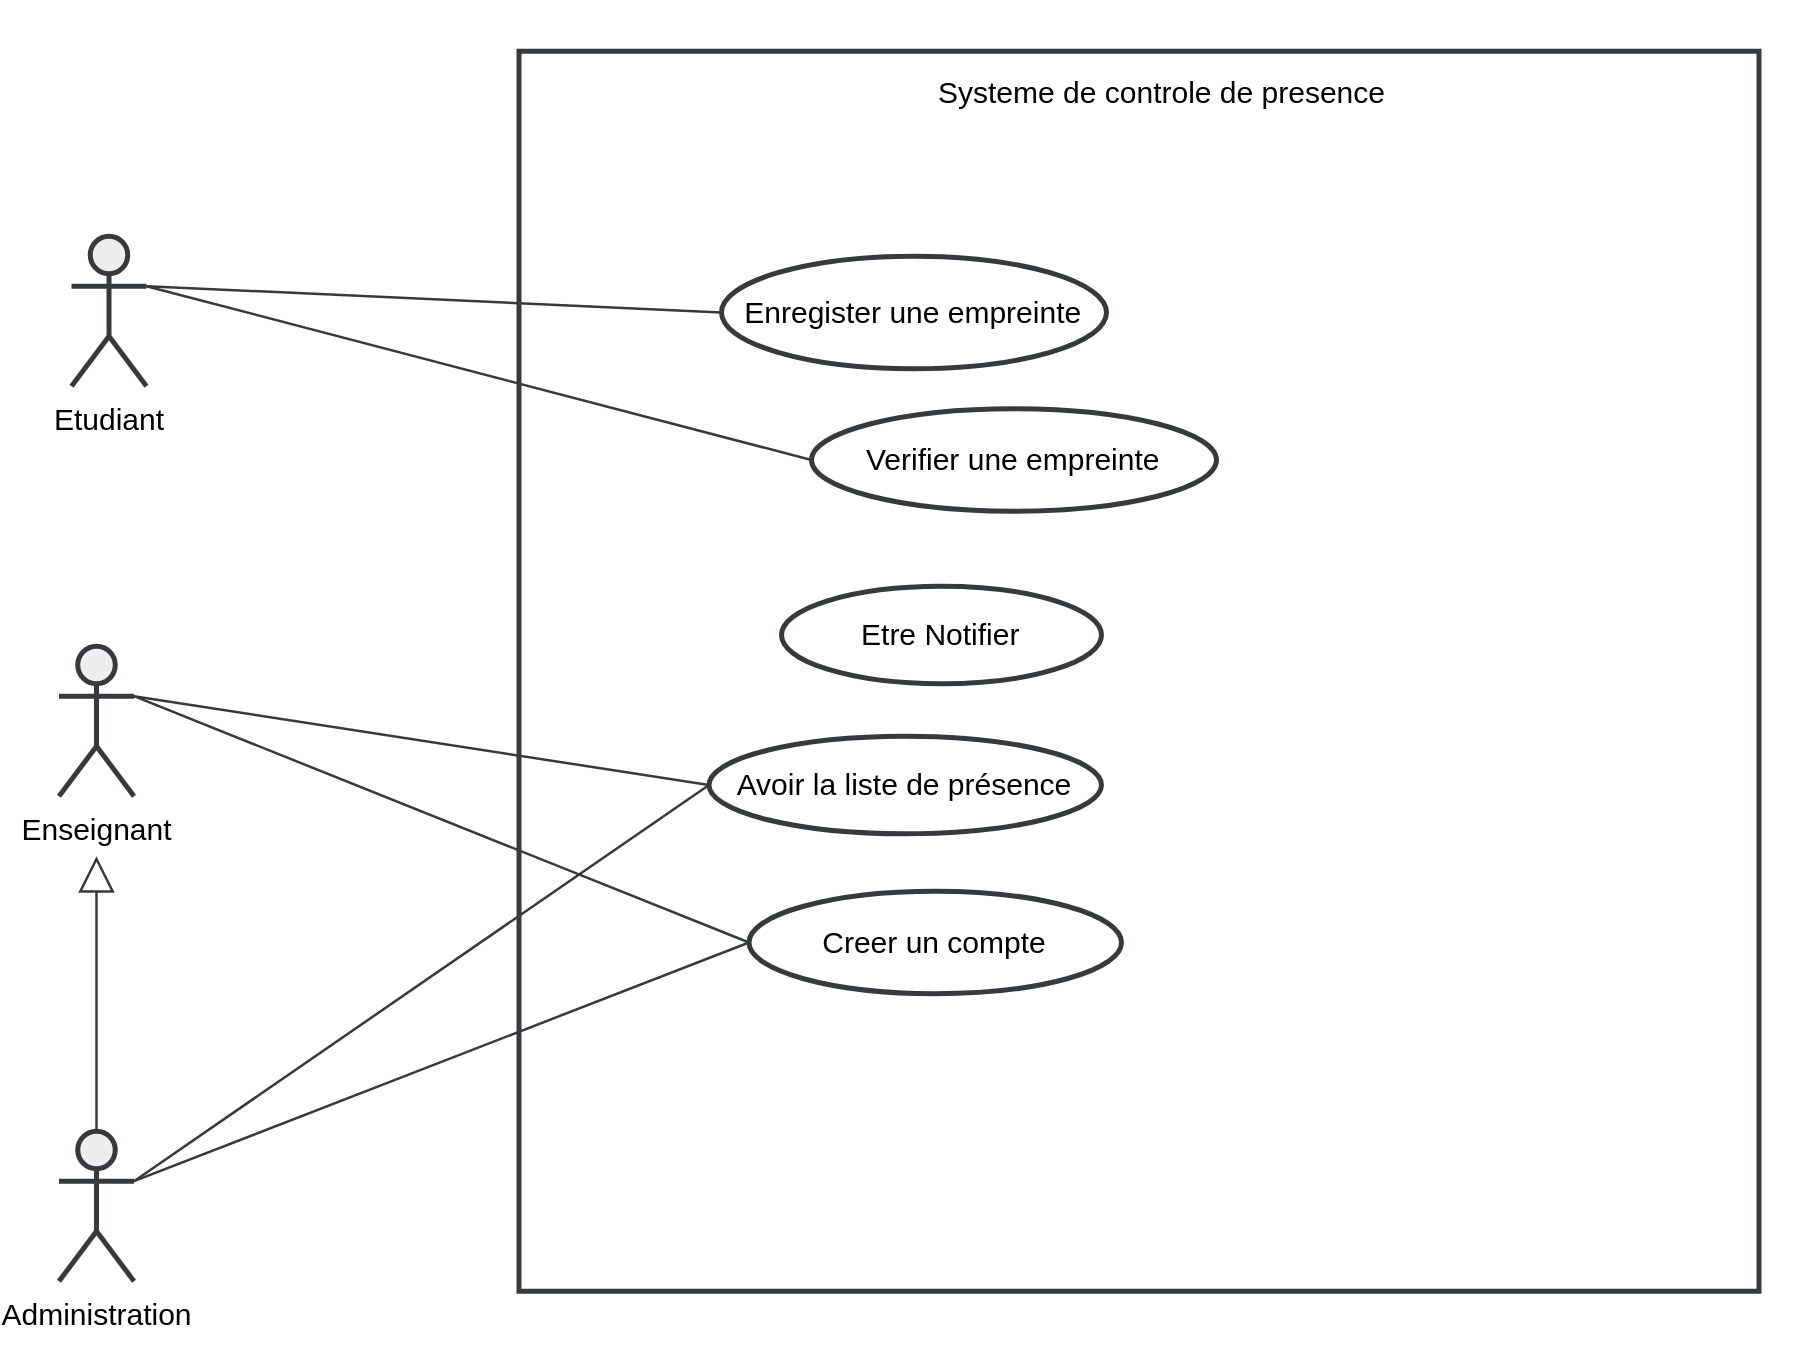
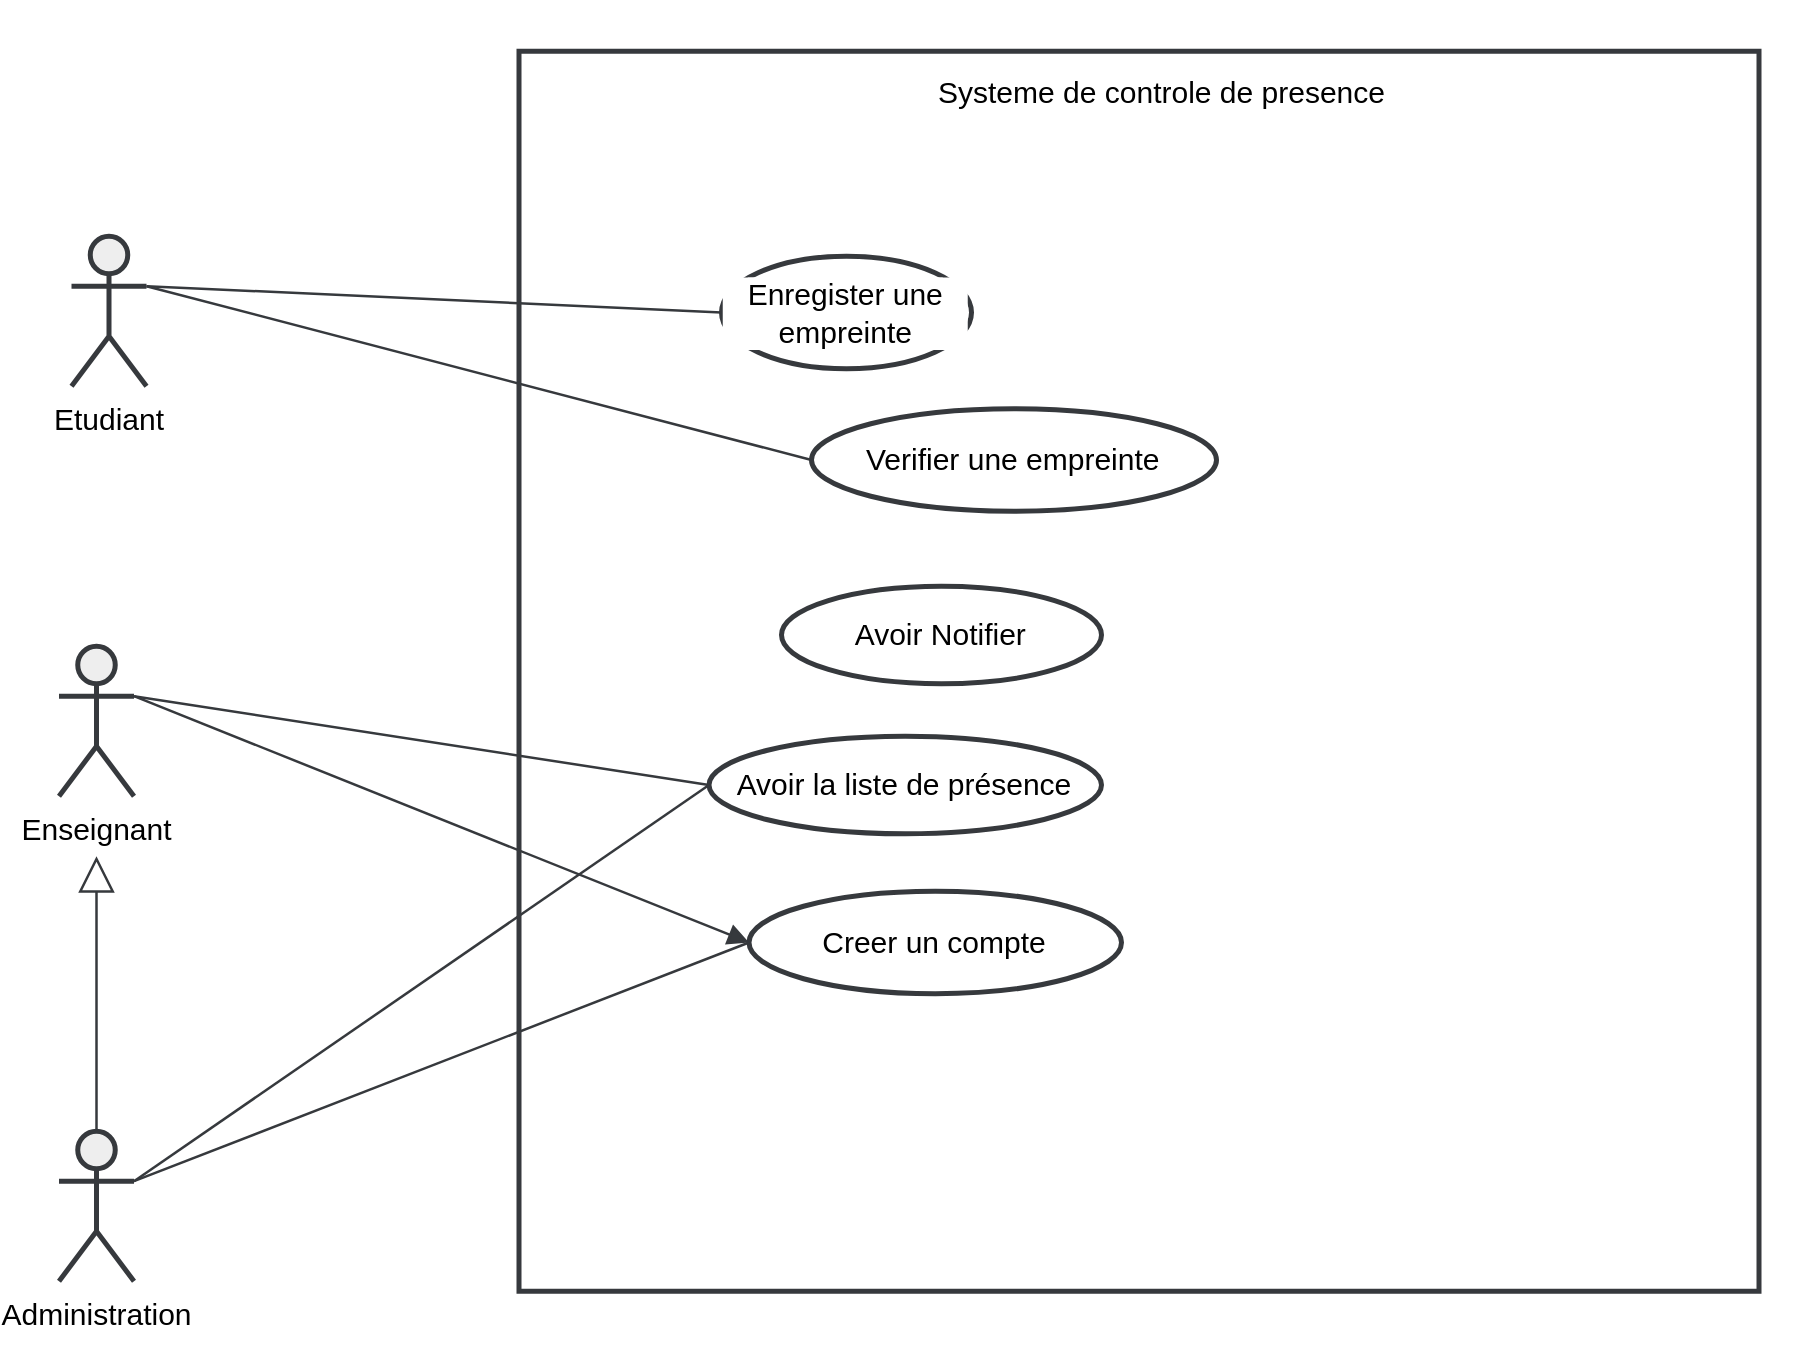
  <mxCell id="0" />
  <mxCell id="1" parent="0" />
  <mxCell id="2" value="" style="whiteSpace=wrap;html=1;aspect=fixed;strokeWidth=2;fillColor=none;strokeColor=#36393d;" parent="1" vertex="1"><mxGeometry x="204" y="20" width="496" height="496" as="geometry" /></mxCell>
  <mxCell id="3" value="&lt;font style=&quot;background-color: rgb(255, 255, 255);&quot; color=&quot;#000000&quot;&gt;Etudiant&lt;/font&gt;" style="shape=umlActor;html=1;verticalLabelPosition=bottom;verticalAlign=top;align=center;strokeWidth=2;fillColor=#eeeeee;strokeColor=#36393d;" parent="1" vertex="1"><mxGeometry x="25" y="94" width="30" height="60" as="geometry" /></mxCell>
  <mxCell id="4" value="&lt;font style=&quot;background-color: rgb(255, 255, 255);&quot; color=&quot;#000000&quot;&gt;Enseignant&lt;/font&gt;" style="shape=umlActor;html=1;verticalLabelPosition=bottom;verticalAlign=top;align=center;strokeWidth=2;fillColor=#eeeeee;strokeColor=#36393d;" parent="1" vertex="1"><mxGeometry x="20" y="258" width="30" height="60" as="geometry" /></mxCell>
  <mxCell id="5" value="&lt;font style=&quot;background-color: rgb(255, 255, 255);&quot; color=&quot;#000000&quot;&gt;Administration&lt;/font&gt;" style="shape=umlActor;html=1;verticalLabelPosition=bottom;verticalAlign=top;align=center;strokeWidth=2;fillColor=#eeeeee;strokeColor=#36393d;" parent="1" vertex="1"><mxGeometry x="20" y="452" width="30" height="60" as="geometry" /></mxCell>
- <mxCell id="6" value="&lt;font style=&quot;background-color: rgb(255, 255, 255);&quot; color=&quot;#000000&quot;&gt;Enregister une empreinte&lt;/font&gt;" style="ellipse;whiteSpace=wrap;html=1;labelBackgroundColor=#FFFFFF;strokeWidth=2;fillColor=none;strokeColor=#36393d;" parent="1" vertex="1"><mxGeometry x="285" y="102" width="154" height="45" as="geometry" /></mxCell>
+ <mxCell id="6" value="&lt;font style=&quot;background-color: rgb(255, 255, 255);&quot; color=&quot;#000000&quot;&gt;Enregister une empreinte&lt;/font&gt;" style="ellipse;whiteSpace=wrap;html=1;labelBackgroundColor=#FFFFFF;strokeWidth=2;fillColor=none;strokeColor=#36393d;" parent="1" vertex="1"><mxGeometry x="285" y="102" width="100" height="45" as="geometry" /></mxCell>
  <mxCell id="7" value="&lt;font style=&quot;background-color: rgb(255, 255, 255);&quot; color=&quot;#000000&quot;&gt;Verifier une empreinte&lt;/font&gt;" style="ellipse;whiteSpace=wrap;html=1;labelBackgroundColor=#FFFFFF;strokeWidth=2;fillColor=none;strokeColor=#36393d;" parent="1" vertex="1"><mxGeometry x="321" y="163" width="162" height="41" as="geometry" /></mxCell>
  <mxCell id="8" value="&lt;font style=&quot;background-color: rgb(255, 255, 255);&quot; color=&quot;#000000&quot;&gt;Avoir la liste de présence&lt;/font&gt;" style="ellipse;whiteSpace=wrap;html=1;labelBackgroundColor=#FFFFFF;strokeWidth=2;fillColor=none;strokeColor=#36393d;" parent="1" vertex="1"><mxGeometry x="280" y="294" width="157" height="39" as="geometry" /></mxCell>
  <mxCell id="9" value="&lt;font style=&quot;background-color: rgb(255, 255, 255);&quot; color=&quot;#000000&quot;&gt;Creer un compte&lt;/font&gt;" style="ellipse;whiteSpace=wrap;html=1;labelBackgroundColor=#FFFFFF;strokeWidth=2;fillColor=none;strokeColor=#36393d;" parent="1" vertex="1"><mxGeometry x="296" y="356" width="149" height="41" as="geometry" /></mxCell>
- <mxCell id="10" value="&lt;font style=&quot;background-color: rgb(255, 255, 255);&quot; color=&quot;#000000&quot;&gt;Etre Notifier&lt;/font&gt;" style="ellipse;whiteSpace=wrap;html=1;labelBackgroundColor=#FFFFFF;strokeWidth=2;fillColor=none;strokeColor=#36393d;" parent="1" vertex="1"><mxGeometry x="309" y="234" width="128" height="39" as="geometry" /></mxCell>
+ <mxCell id="10" value="&lt;font style=&quot;background-color: rgb(255, 255, 255);&quot; color=&quot;#000000&quot;&gt;Avoir Notifier&lt;/font&gt;" style="ellipse;whiteSpace=wrap;html=1;labelBackgroundColor=#FFFFFF;strokeWidth=2;fillColor=none;strokeColor=#36393d;" parent="1" vertex="1"><mxGeometry x="309" y="234" width="128" height="39" as="geometry" /></mxCell>
  <mxCell id="11" value="" style="edgeStyle=none;html=1;endArrow=none;verticalAlign=bottom;fontColor=#000000;fillColor=#eeeeee;strokeColor=#36393d;entryX=0;entryY=0.5;entryDx=0;entryDy=0;exitX=1;exitY=0.333;exitDx=0;exitDy=0;exitPerimeter=0;" parent="1" source="3" target="6" edge="1"><mxGeometry width="160" relative="1" as="geometry"><mxPoint x="342" y="451" as="sourcePoint" /><mxPoint x="502" y="451" as="targetPoint" /></mxGeometry></mxCell>
  <mxCell id="12" value="" style="edgeStyle=none;html=1;endArrow=none;verticalAlign=bottom;fontColor=#000000;fillColor=#eeeeee;strokeColor=#36393d;entryX=0;entryY=0.5;entryDx=0;entryDy=0;exitX=1;exitY=0.333;exitDx=0;exitDy=0;exitPerimeter=0;" parent="1" source="3" target="7" edge="1"><mxGeometry width="160" relative="1" as="geometry"><mxPoint x="65" y="124" as="sourcePoint" /><mxPoint x="295" y="134.5" as="targetPoint" /></mxGeometry></mxCell>
  <mxCell id="13" value="" style="edgeStyle=none;html=1;endArrow=none;verticalAlign=bottom;fontColor=#000000;fillColor=#eeeeee;strokeColor=#36393d;entryX=0;entryY=0.5;entryDx=0;entryDy=0;exitX=1;exitY=0.333;exitDx=0;exitDy=0;exitPerimeter=0;" parent="1" source="5" target="8" edge="1"><mxGeometry width="160" relative="1" as="geometry"><mxPoint x="75" y="134" as="sourcePoint" /><mxPoint x="305" y="144.5" as="targetPoint" /></mxGeometry></mxCell>
  <mxCell id="14" value="" style="edgeStyle=none;html=1;endArrow=none;verticalAlign=bottom;fontColor=#000000;fillColor=#eeeeee;strokeColor=#36393d;entryX=0;entryY=0.5;entryDx=0;entryDy=0;exitX=1;exitY=0.333;exitDx=0;exitDy=0;exitPerimeter=0;" parent="1" source="5" target="9" edge="1"><mxGeometry width="160" relative="1" as="geometry"><mxPoint x="85" y="144" as="sourcePoint" /><mxPoint x="315" y="154.5" as="targetPoint" /></mxGeometry></mxCell>
  <mxCell id="15" value="" style="edgeStyle=none;html=1;endArrow=none;verticalAlign=bottom;fontColor=#000000;fillColor=#eeeeee;strokeColor=#36393d;entryX=0;entryY=0.5;entryDx=0;entryDy=0;exitX=1;exitY=0.333;exitDx=0;exitDy=0;exitPerimeter=0;" parent="1" source="4" target="8" edge="1"><mxGeometry width="160" relative="1" as="geometry"><mxPoint x="95" y="154" as="sourcePoint" /><mxPoint x="325" y="164.5" as="targetPoint" /></mxGeometry></mxCell>
- <mxCell id="16" value="" style="edgeStyle=none;html=1;endArrow=none;verticalAlign=bottom;fontColor=#000000;fillColor=#eeeeee;strokeColor=#36393d;entryX=0;entryY=0.5;entryDx=0;entryDy=0;exitX=1;exitY=0.333;exitDx=0;exitDy=0;exitPerimeter=0;" parent="1" source="4" target="9" edge="1"><mxGeometry width="160" relative="1" as="geometry"><mxPoint x="105" y="164" as="sourcePoint" /><mxPoint x="335" y="174.5" as="targetPoint" /></mxGeometry></mxCell>
+ <mxCell id="16" value="" style="edgeStyle=none;html=1;endArrow=block;verticalAlign=bottom;fontColor=#000000;fillColor=#eeeeee;strokeColor=#36393d;entryX=0;entryY=0.5;entryDx=0;entryDy=0;exitX=1;exitY=0.333;exitDx=0;exitDy=0;exitPerimeter=0;" parent="1" source="4" target="9" edge="1"><mxGeometry width="160" relative="1" as="geometry"><mxPoint x="105" y="164" as="sourcePoint" /><mxPoint x="335" y="174.5" as="targetPoint" /></mxGeometry></mxCell>
  <mxCell id="17" value="Systeme de controle de presence" style="text;html=1;align=center;verticalAlign=middle;resizable=0;points=[];autosize=1;strokeColor=none;fillColor=none;fontColor=#000000;" parent="1" vertex="1"><mxGeometry x="362" y="24" width="197" height="26" as="geometry" /></mxCell>
  <mxCell id="18" value="" style="edgeStyle=none;html=1;endArrow=block;endFill=0;endSize=12;verticalAlign=bottom;fontColor=#000000;fillColor=#eeeeee;strokeColor=#36393d;exitX=0.5;exitY=0;exitDx=0;exitDy=0;exitPerimeter=0;" parent="1" source="5" edge="1"><mxGeometry width="160" relative="1" as="geometry"><mxPoint x="302" y="286" as="sourcePoint" /><mxPoint x="35" y="342" as="targetPoint" /></mxGeometry></mxCell>
